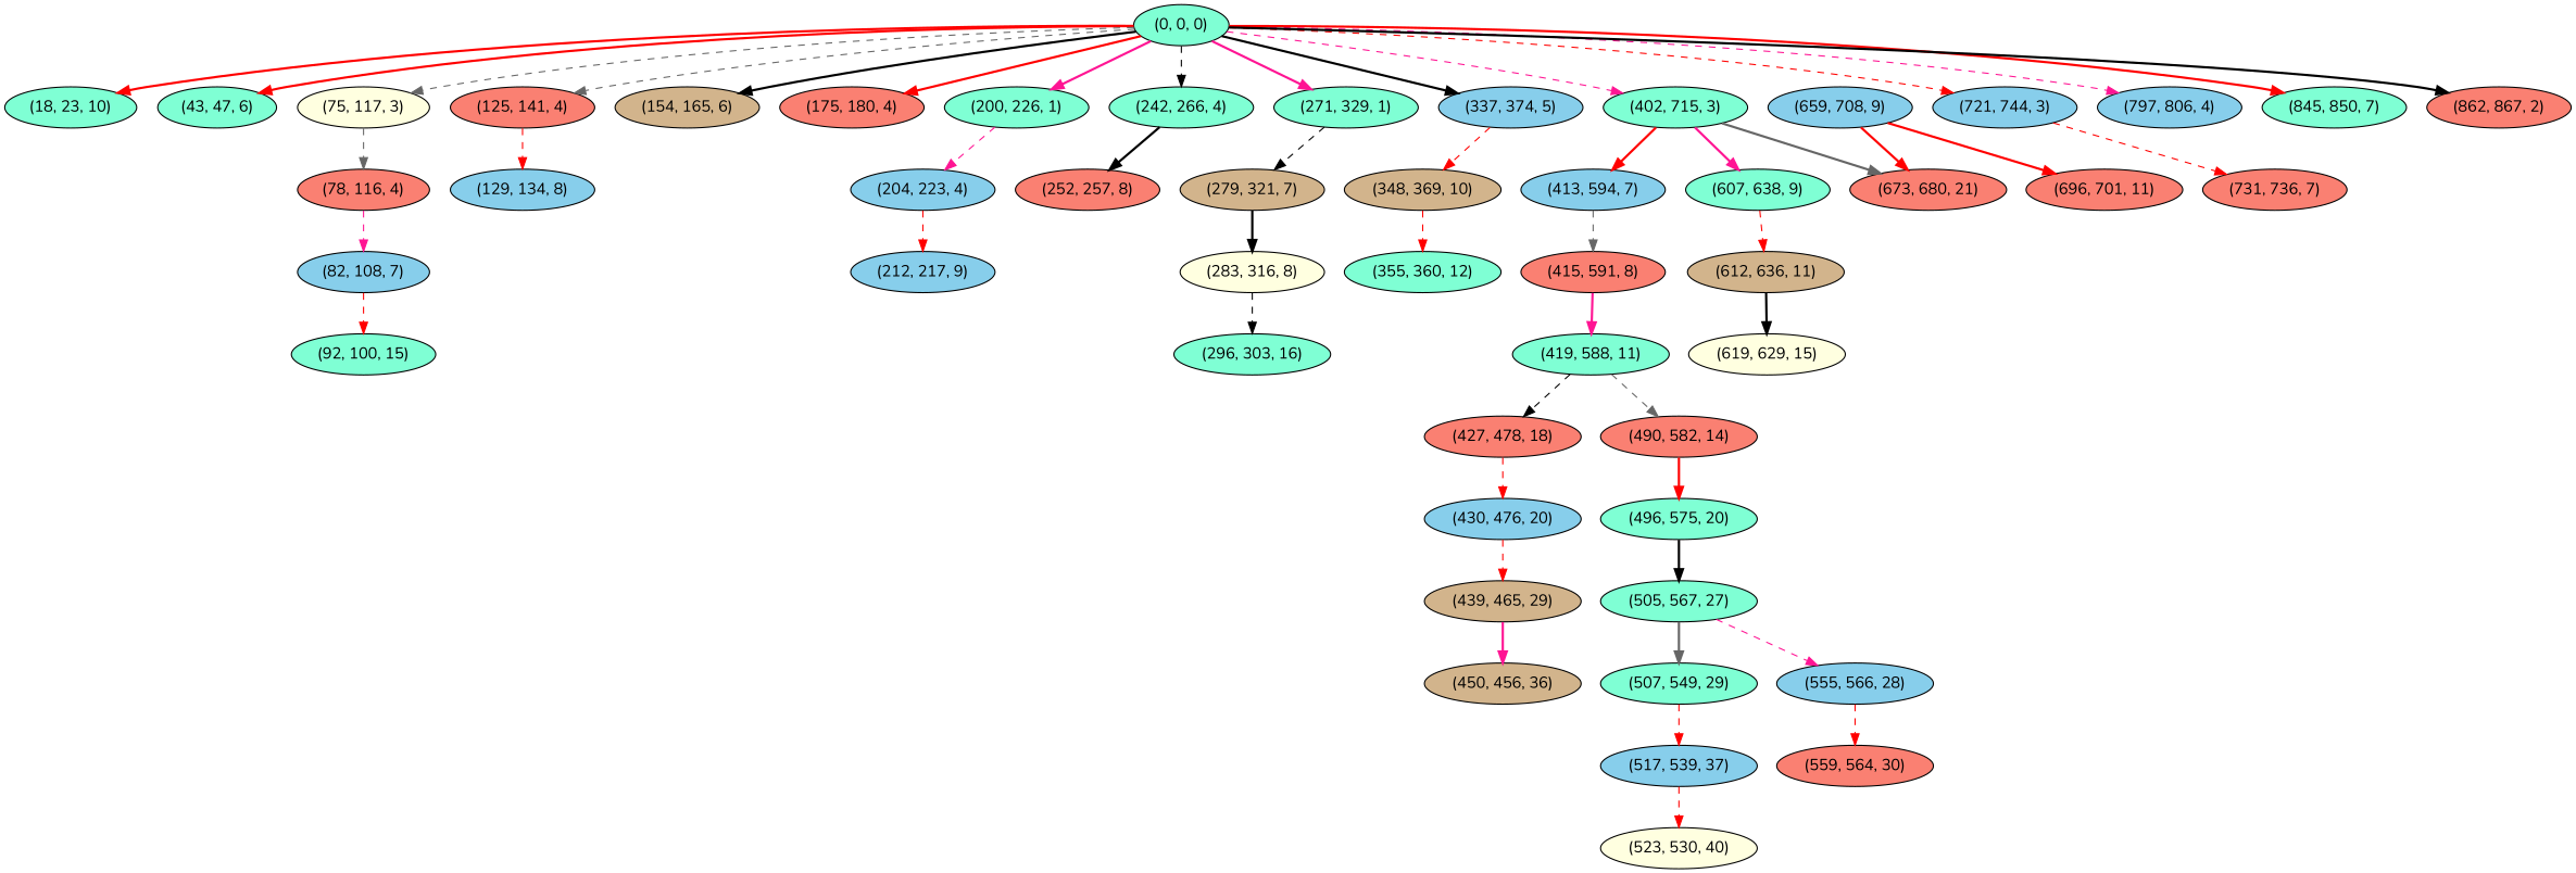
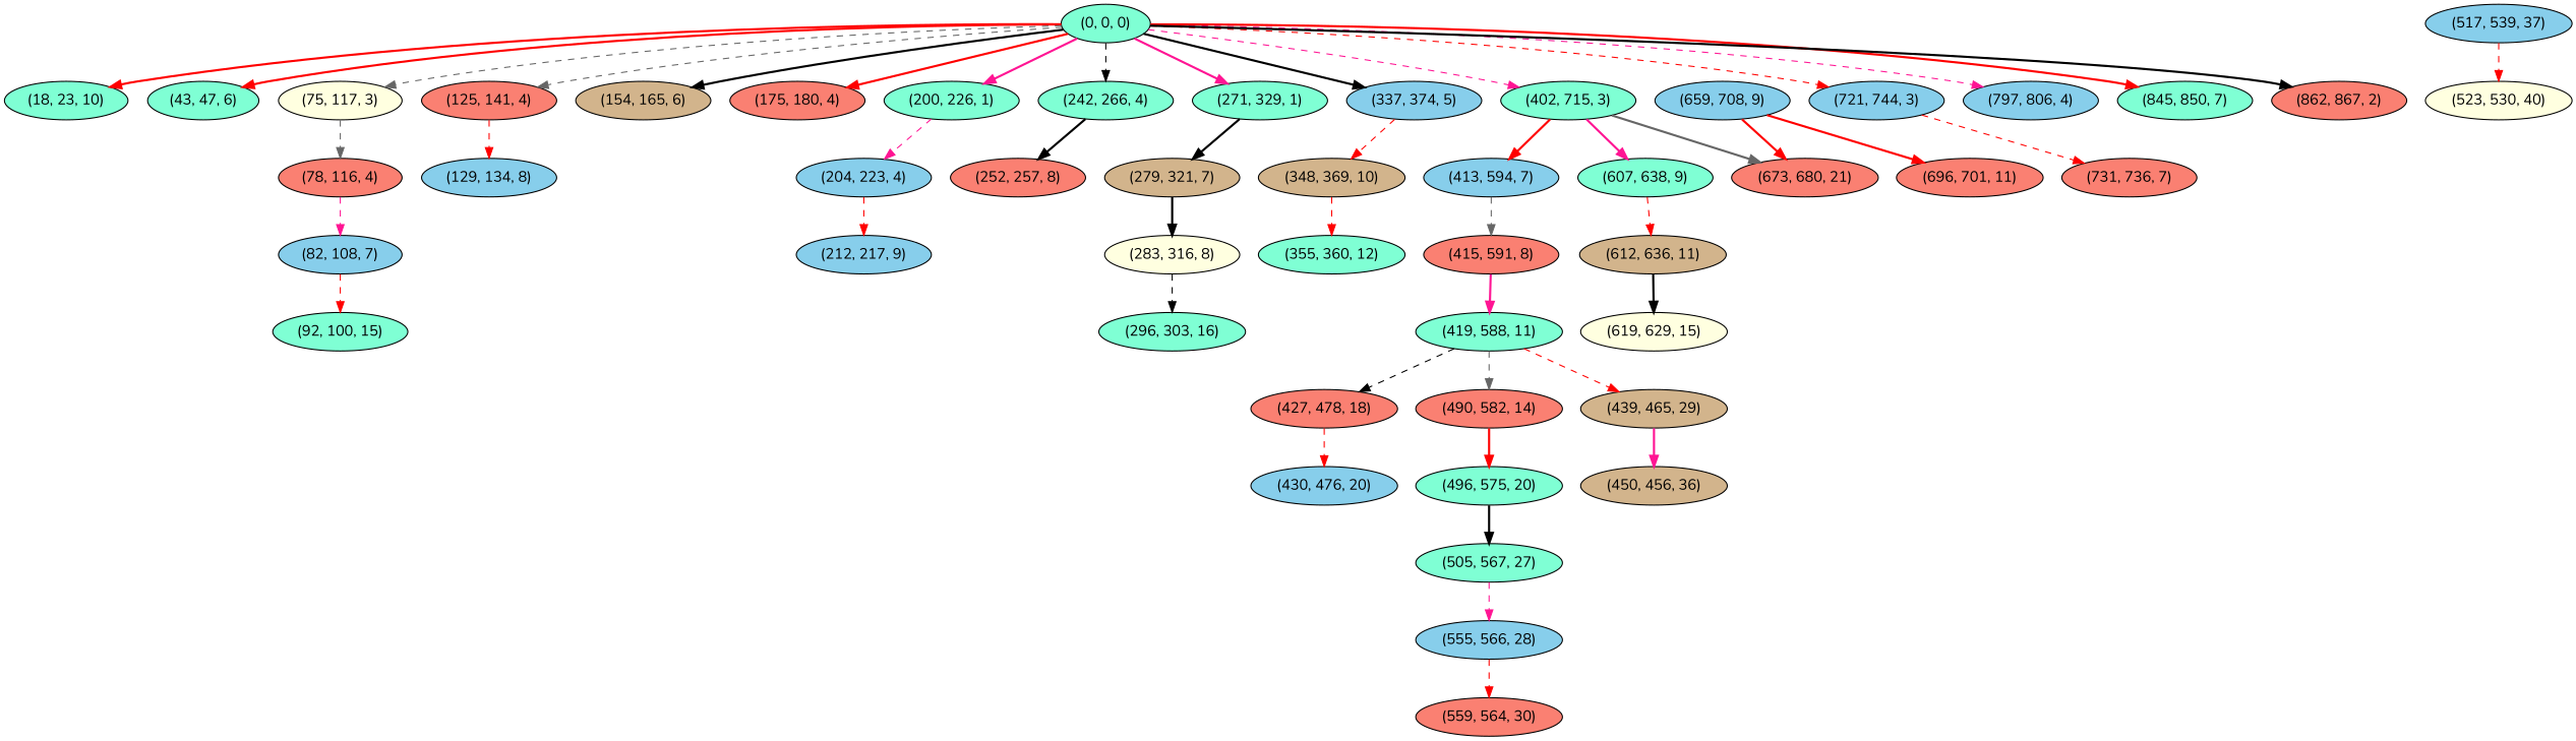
  digraph {
    fontname=Nunito
    node [fillcolor=aquamarine fontname=Nunito style=filled]
    edge [color=red fontname=Nunito style=dashed]
    "(0, 0, 0)"
    "(18, 23, 10)"
    "(43, 47, 6)"
    "(75, 117, 3)" [fillcolor=lightyellow]
    "(125, 141, 4)" [fillcolor=salmon]
    "(154, 165, 6)" [fillcolor=tan]
    "(175, 180, 4)" [fillcolor=salmon]
    "(200, 226, 1)"
    "(242, 266, 4)"
    "(271, 329, 1)"
    "(337, 374, 5)" [fillcolor=skyblue]
    "(402, 715, 3)"
    "(721, 744, 3)" [fillcolor=skyblue]
    "(797, 806, 4)" [fillcolor=skyblue]
    "(845, 850, 7)"
    "(862, 867, 2)" [fillcolor=salmon]
    "(78, 116, 4)" [fillcolor=salmon]
    "(129, 134, 8)" [fillcolor=skyblue]
    "(204, 223, 4)" [fillcolor=skyblue]
    "(252, 257, 8)" [fillcolor=salmon]
    "(279, 321, 7)" [fillcolor=tan]
    "(348, 369, 10)" [fillcolor=tan]
    "(413, 594, 7)" [fillcolor=skyblue]
    "(607, 638, 9)"
    "(673, 680, 21)" [fillcolor=salmon]
    "(731, 736, 7)" [fillcolor=salmon]
    "(82, 108, 7)" [fillcolor=skyblue]
    "(92, 100, 15)"
    "(212, 217, 9)" [fillcolor=skyblue]
    "(283, 316, 8)" [fillcolor=lightyellow]
    "(296, 303, 16)"
    "(355, 360, 12)"
    "(415, 591, 8)" [fillcolor=salmon]
    "(612, 636, 11)" [fillcolor=tan]
    "(659, 708, 9)" [fillcolor=skyblue]
    "(696, 701, 11)" [fillcolor=salmon]
    "(419, 588, 11)"
    "(427, 478, 18)" [fillcolor=salmon]
    "(490, 582, 14)" [fillcolor=salmon]
    "(430, 476, 20)" [fillcolor=skyblue]
    "(496, 575, 20)"
    "(439, 465, 29)" [fillcolor=tan]
    "(450, 456, 36)" [fillcolor=tan]
    "(505, 567, 27)"
-   "(507, 549, 29)"
    "(555, 566, 28)" [fillcolor=skyblue]
    "(517, 539, 37)" [fillcolor=skyblue]
    "(559, 564, 30)" [fillcolor=salmon]
    "(523, 530, 40)" [fillcolor=lightyellow]
    "(619, 629, 15)" [fillcolor=lightyellow]
    "(0, 0, 0)" -> "(18, 23, 10)" [style=bold]
    "(0, 0, 0)" -> "(43, 47, 6)" [style=bold]
    "(0, 0, 0)" -> "(75, 117, 3)" [color=gray40]
    "(0, 0, 0)" -> "(125, 141, 4)" [color=gray40]
    "(0, 0, 0)" -> "(154, 165, 6)" [color=black style=bold]
    "(0, 0, 0)" -> "(175, 180, 4)" [style=bold]
    "(0, 0, 0)" -> "(200, 226, 1)" [color=deeppink style=bold]
    "(0, 0, 0)" -> "(242, 266, 4)" [color=black]
    "(0, 0, 0)" -> "(271, 329, 1)" [color=deeppink style=bold]
    "(0, 0, 0)" -> "(337, 374, 5)" [color=black style=bold]
    "(0, 0, 0)" -> "(402, 715, 3)" [color=deeppink]
    "(0, 0, 0)" -> "(721, 744, 3)"
    "(0, 0, 0)" -> "(797, 806, 4)" [color=deeppink]
    "(0, 0, 0)" -> "(845, 850, 7)" [style=bold]
    "(0, 0, 0)" -> "(862, 867, 2)" [color=black style=bold]
    "(75, 117, 3)" -> "(78, 116, 4)" [color=gray40]
    "(125, 141, 4)" -> "(129, 134, 8)"
    "(200, 226, 1)" -> "(204, 223, 4)" [color=deeppink]
    "(242, 266, 4)" -> "(252, 257, 8)" [color=black style=bold]
-   "(271, 329, 1)" -> "(279, 321, 7)" [color=black]
+   "(271, 329, 1)" -> "(279, 321, 7)" [color=black style=bold]
    "(337, 374, 5)" -> "(348, 369, 10)"
    "(402, 715, 3)" -> "(413, 594, 7)" [style=bold]
    "(402, 715, 3)" -> "(607, 638, 9)" [color=deeppink style=bold]
    "(402, 715, 3)" -> "(673, 680, 21)" [color=gray40 style=bold]
    "(721, 744, 3)" -> "(731, 736, 7)"
    "(78, 116, 4)" -> "(82, 108, 7)" [color=deeppink]
    "(204, 223, 4)" -> "(212, 217, 9)"
    "(279, 321, 7)" -> "(283, 316, 8)" [color=black style=bold]
    "(348, 369, 10)" -> "(355, 360, 12)"
    "(413, 594, 7)" -> "(415, 591, 8)" [color=gray40]
    "(607, 638, 9)" -> "(612, 636, 11)"
    "(82, 108, 7)" -> "(92, 100, 15)"
    "(283, 316, 8)" -> "(296, 303, 16)" [color=black]
    "(415, 591, 8)" -> "(419, 588, 11)" [color=deeppink style=bold]
    "(612, 636, 11)" -> "(619, 629, 15)" [color=black style=bold]
    "(659, 708, 9)" -> "(673, 680, 21)" [style=bold]
    "(659, 708, 9)" -> "(696, 701, 11)" [style=bold]
    "(419, 588, 11)" -> "(427, 478, 18)" [color=black]
    "(419, 588, 11)" -> "(490, 582, 14)" [color=gray40]
    "(427, 478, 18)" -> "(430, 476, 20)"
    "(490, 582, 14)" -> "(496, 575, 20)" [style=bold]
-   "(430, 476, 20)" -> "(439, 465, 29)"
+   "(419, 588, 11)" -> "(439, 465, 29)"
    "(496, 575, 20)" -> "(505, 567, 27)" [color=black style=bold]
    "(439, 465, 29)" -> "(450, 456, 36)" [color=deeppink style=bold]
-   "(505, 567, 27)" -> "(507, 549, 29)" [color=gray40 style=bold]
    "(505, 567, 27)" -> "(555, 566, 28)" [color=deeppink]
-   "(507, 549, 29)" -> "(517, 539, 37)"
    "(555, 566, 28)" -> "(559, 564, 30)"
    "(517, 539, 37)" -> "(523, 530, 40)"
  }
